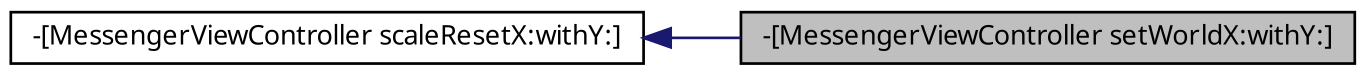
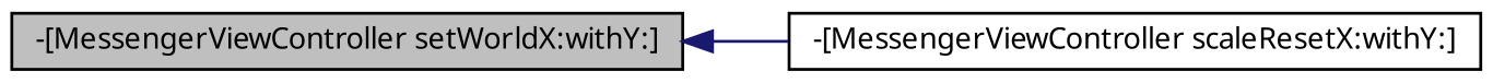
  digraph {
    rankdir=LR
    node [color=black fontname="FreeSans.ttf" fontsize=10 shape=record style=filled]
    n1 [fillcolor=grey75 fontcolor=black height=0.2 label="-[MessengerViewController setWorldX:withY:]" width=0.4]
    n2 [fillcolor=white height=0.2 label="-[MessengerViewController scaleResetX:withY:]" width=0.4]
-   n2 -> n1 [color=midnightblue dir=back fontname="FreeSans.ttf" fontsize=10 labelfontname="FreeSans.ttf" labelfontsize=10 style=solid]
+   n1 -> n2 [color=midnightblue dir=back fontname="FreeSans.ttf" fontsize=10 labelfontname="FreeSans.ttf" labelfontsize=10 style=solid]
  }
